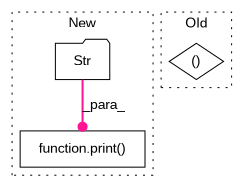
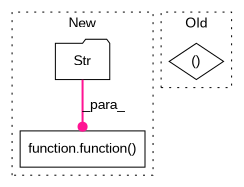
  digraph {
    fontname="Liberation Sans"
    node [fontname="Liberation Sans"]
-   n1 [a=75 l="6,1" label="function.print()" s="1513,1553" shape=box]
+   n1 [a=75 l="6,1" label="function.function()" s="1513,1553" shape=box]
    n2 [a=66 l=21 label=Str s=1519 shape=folder]
    n3 [a=54 l=9 label="()" s=976 shape=diamond]
    subgraph cluster_1 {
      label=New
      style=dotted
      n1
      n2
    }
    subgraph cluster_2 {
      label=Old
      style=dotted
      n3
    }
    n2 -> n1 [label=_para_ color=deeppink style=bold arrowhead=dot fontname="Liberation Sans"]
  }
